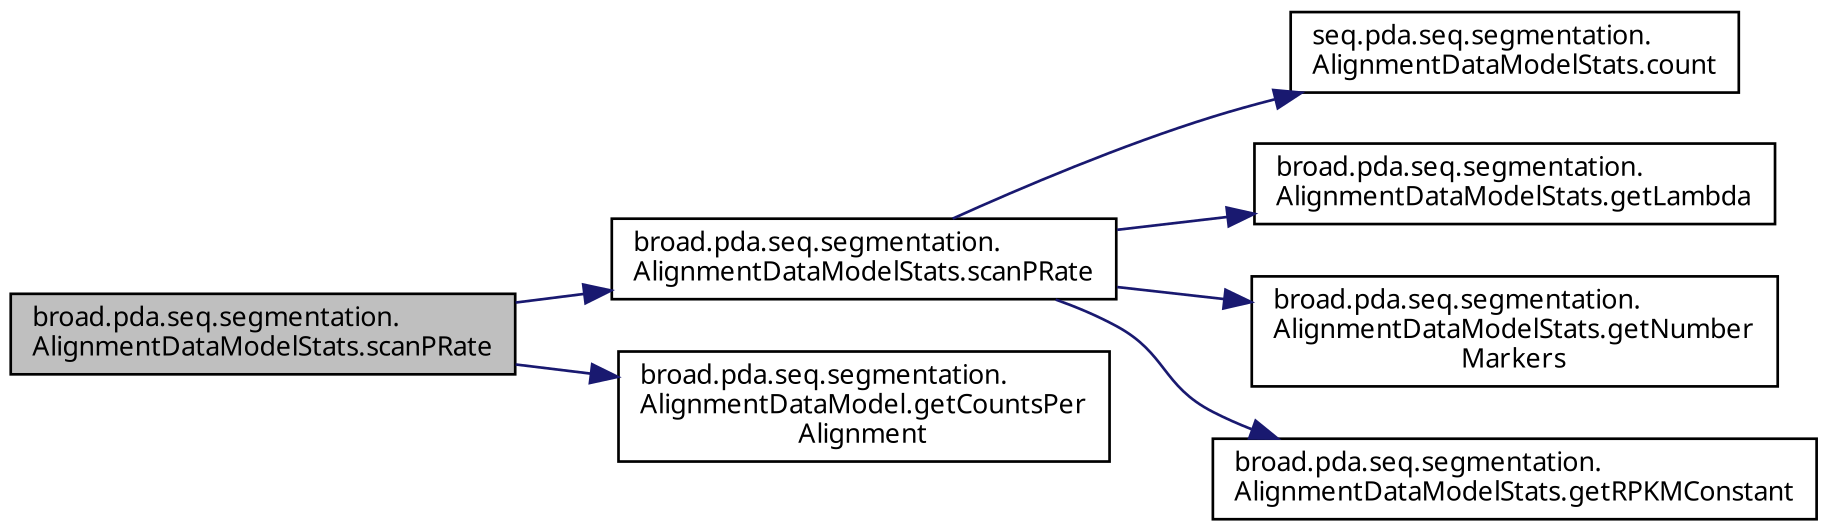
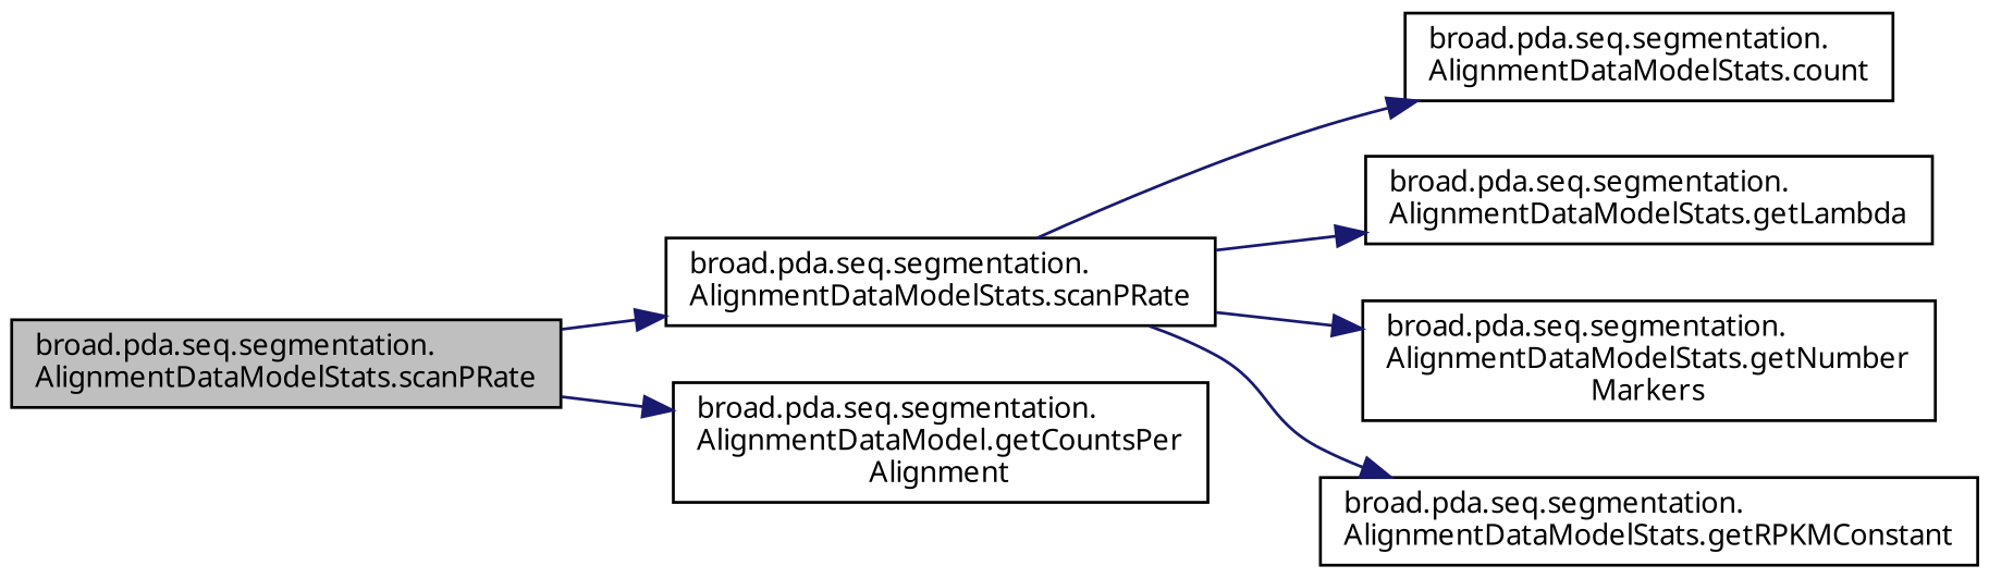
  digraph {
    rankdir=LR
    fontname="Noto Sans"
    node [color=black fillcolor=white fontname="Noto Sans" fontsize=10 shape=record style=filled]
    edge [color=midnightblue fontname="Noto Sans" fontsize=10 labelfontname=Helvetica labelfontsize=10 style=solid]
    n1 [fillcolor=grey75 fontcolor=black height=0.2 label="broad.pda.seq.segmentation.\lAlignmentDataModelStats.scanPRate" width=0.4]
    n2 [height=0.2 label="broad.pda.seq.segmentation.\lAlignmentDataModelStats.scanPRate" width=0.4]
    n3 [height=0.2 label="broad.pda.seq.segmentation.\lAlignmentDataModel.getCountsPer\lAlignment" width=0.4]
-   n4 [height=0.2 label="seq.pda.seq.segmentation.\lAlignmentDataModelStats.count" width=0.4]
+   n4 [height=0.2 label="broad.pda.seq.segmentation.\lAlignmentDataModelStats.count" width=0.4]
    n5 [height=0.2 label="broad.pda.seq.segmentation.\lAlignmentDataModelStats.getLambda" width=0.4]
    n6 [height=0.2 label="broad.pda.seq.segmentation.\lAlignmentDataModelStats.getNumber\lMarkers" width=0.4]
    n7 [height=0.2 label="broad.pda.seq.segmentation.\lAlignmentDataModelStats.getRPKMConstant" width=0.4]
    n1 -> n2
    n1 -> n3
    n2 -> n4
    n2 -> n5
    n2 -> n6
    n2 -> n7
  }
